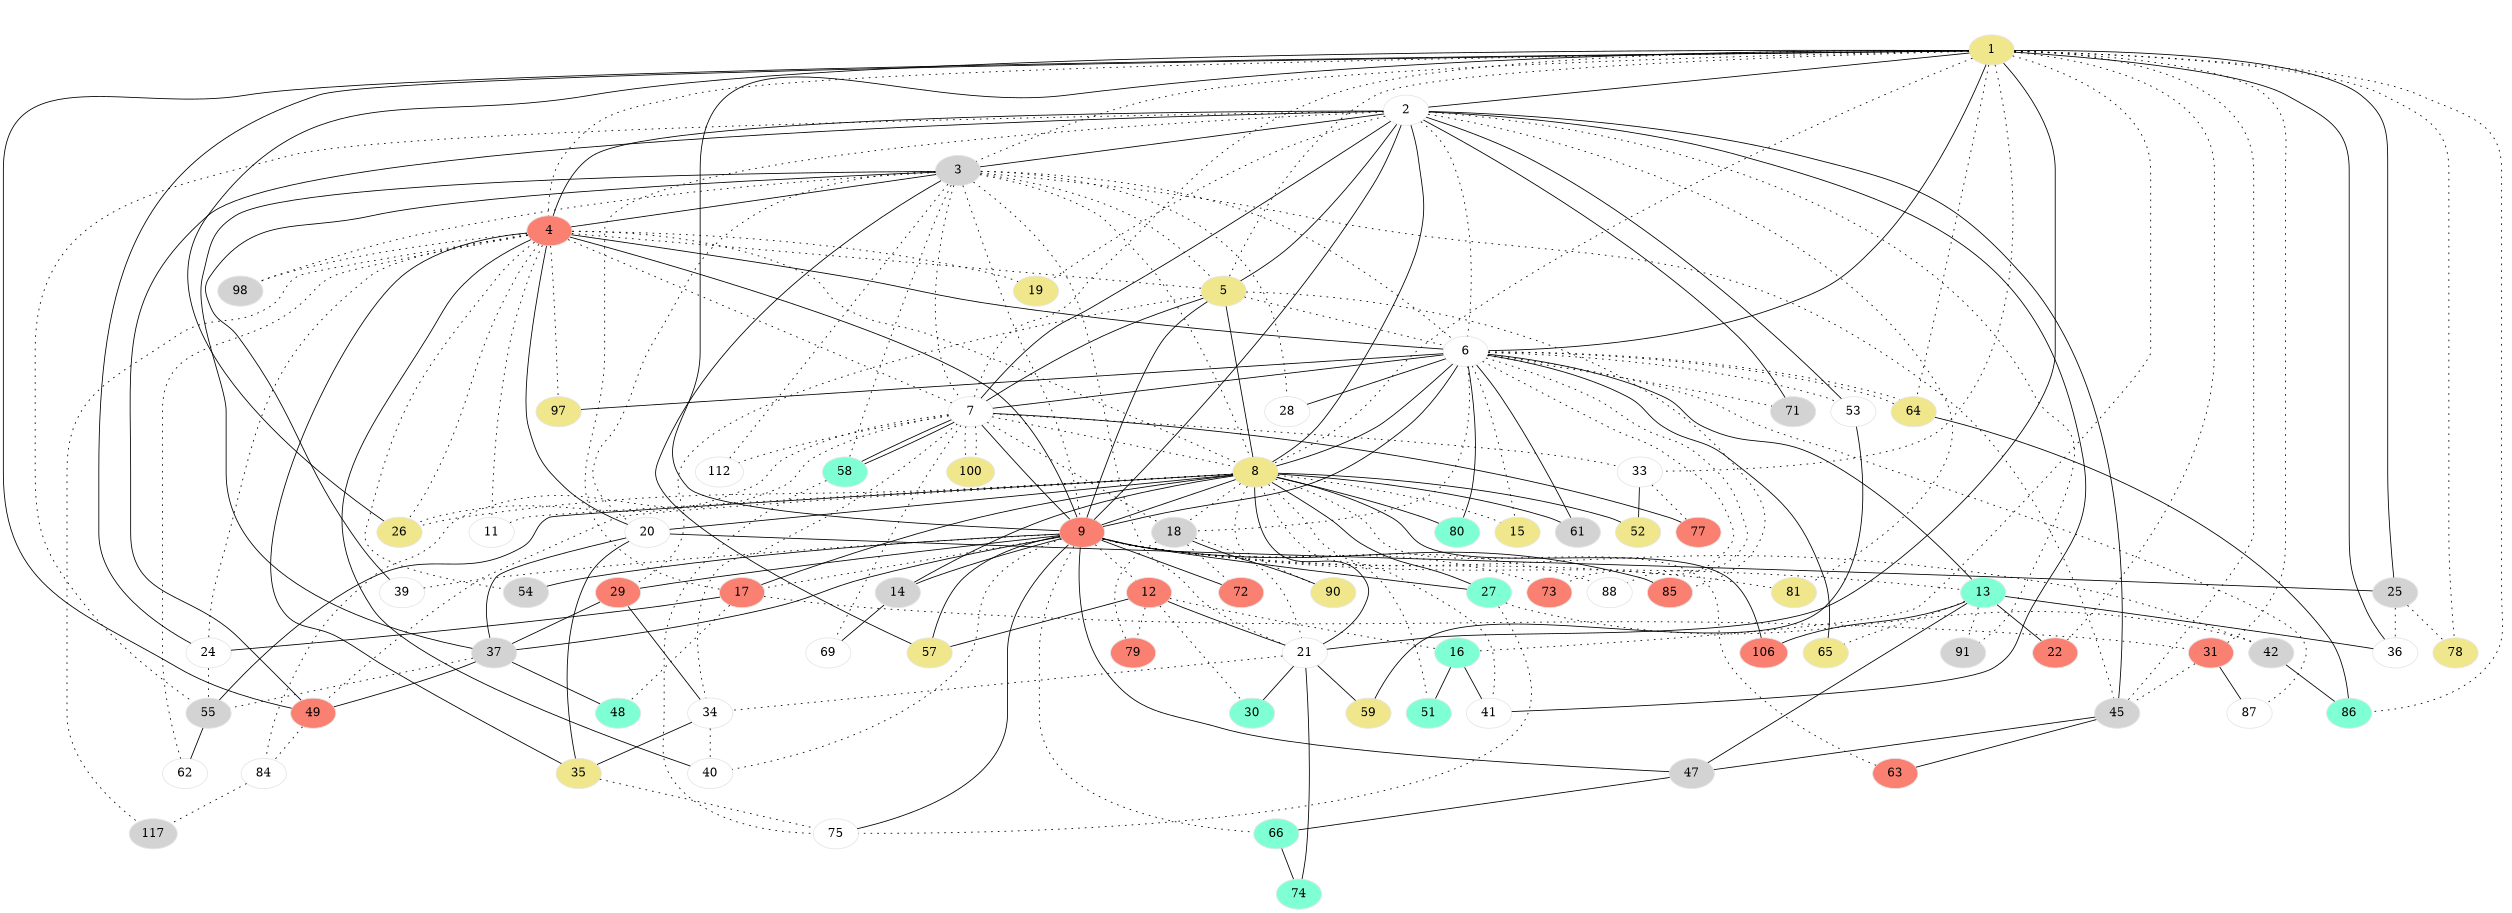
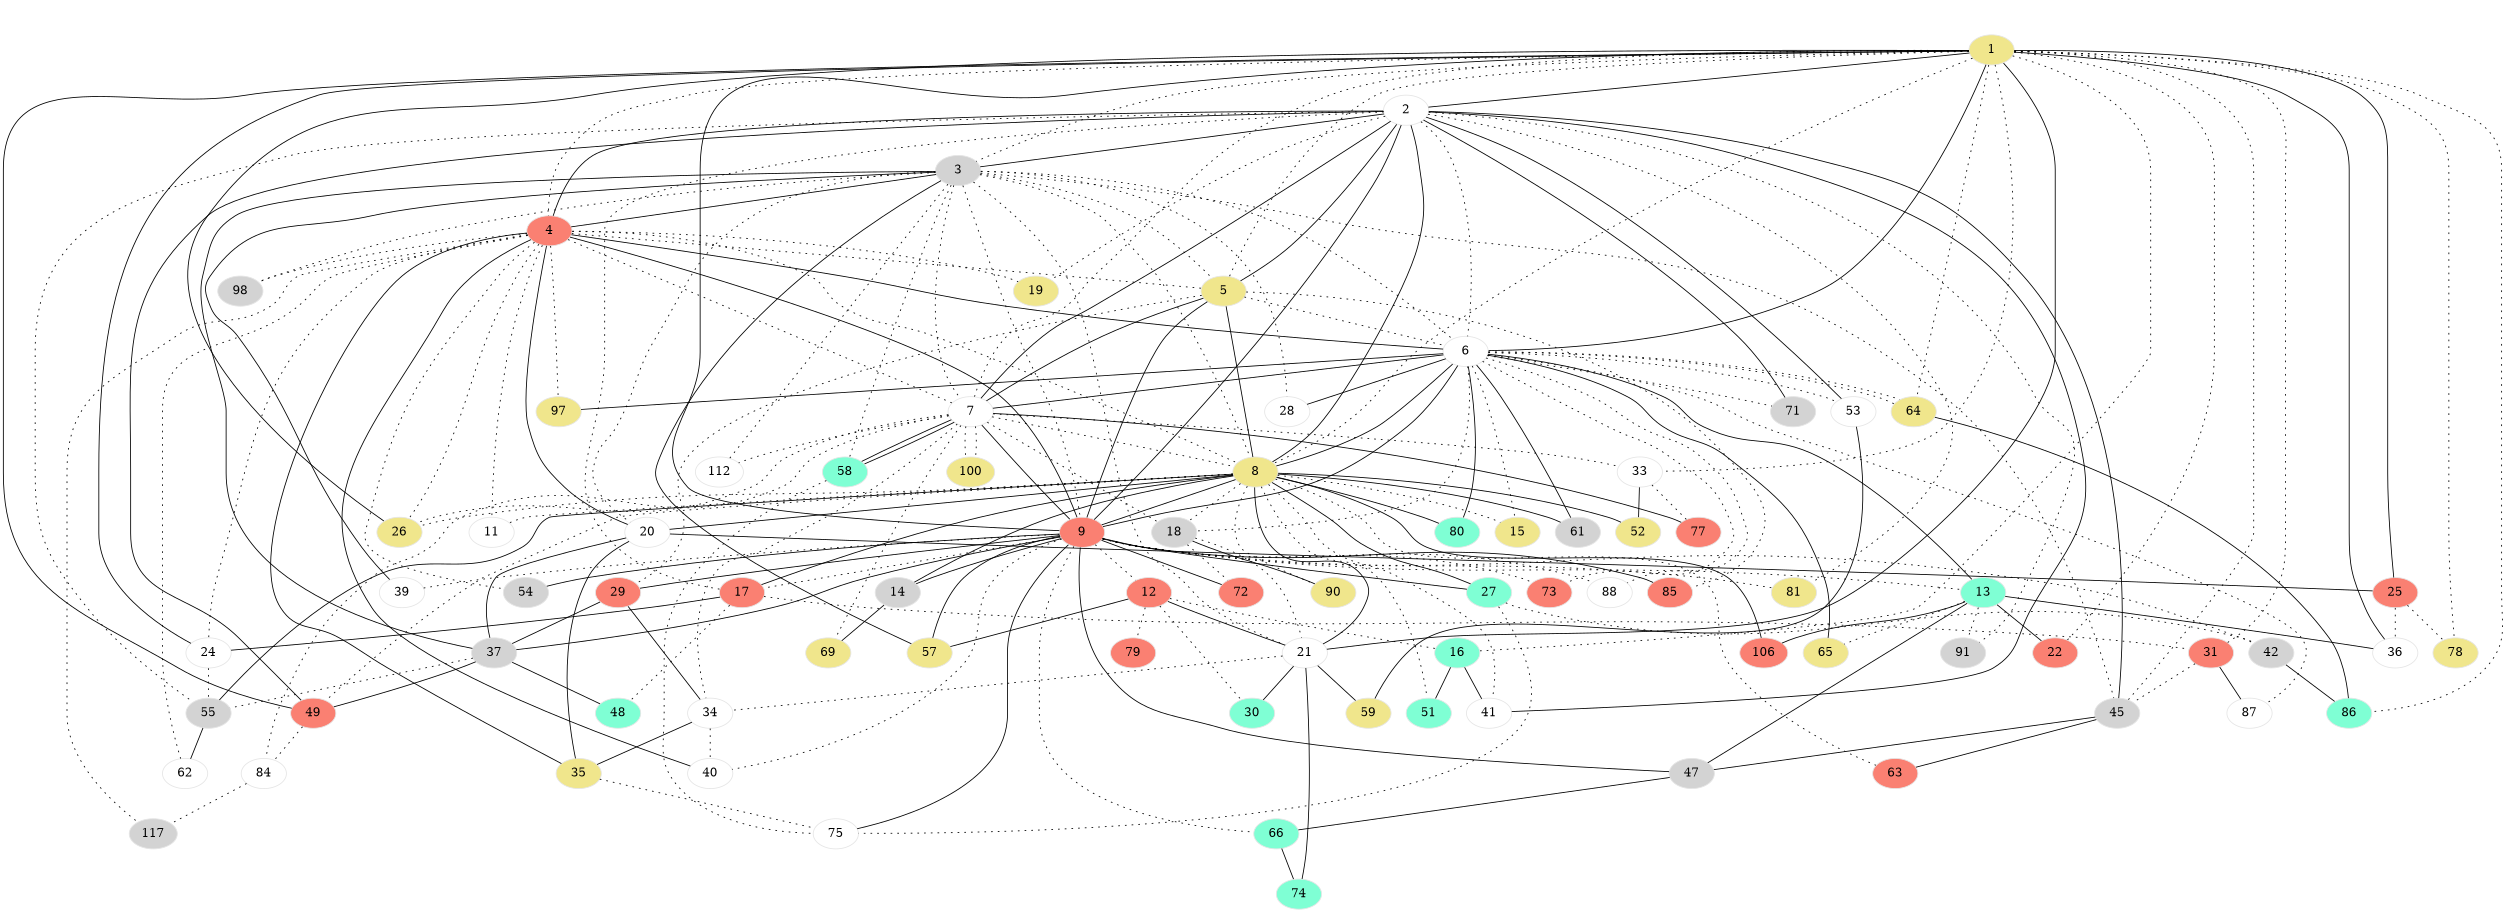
  graph {
    node [color=gray90 fillcolor=white style=filled]
    edge [style=dotted]
    1 [fillcolor=khaki]
    2
    3 [fillcolor=lightgrey]
    4 [fillcolor=salmon]
    5 [fillcolor=khaki]
    6 [super="+23"]
    7
    8 [fillcolor=khaki]
    9 [fillcolor=salmon super="+10+38+46"]
    16 [fillcolor=aquamarine]
    21 [super="+43+32"]
    22 [fillcolor=salmon]
    24 [super="+76"]
-   25 [fillcolor=lightgrey super="+110+70"]
+   25 [fillcolor=salmon super="+110+70"]
    26 [fillcolor=khaki super="+67+89"]
    31 [fillcolor=salmon super="+60"]
    33
    36
    45 [fillcolor=lightgrey super="+50"]
    49 [fillcolor=salmon super="+93"]
    64 [fillcolor=khaki super="+108"]
    78 [fillcolor=khaki]
    86 [fillcolor=aquamarine]
    17 [fillcolor=salmon]
    19 [fillcolor=khaki]
    41 [super="+102"]
    53
    55 [fillcolor=lightgrey super="+99+96"]
    71 [fillcolor=lightgrey]
    81 [fillcolor=khaki]
    91 [fillcolor=lightgrey]
    20 [super="+83"]
    28
    37 [fillcolor=lightgrey super="+104+94"]
    39
    57 [fillcolor=khaki]
    58 [fillcolor=aquamarine super="+107+92"]
    98 [fillcolor=lightgrey]
    112
    11
    35 [fillcolor=khaki super="+95"]
    40 [super="+114"]
    54 [fillcolor=lightgrey]
    62
    97 [fillcolor=khaki]
    117 [fillcolor=lightgrey]
    29 [fillcolor=salmon super="+56"]
    85 [fillcolor=salmon]
    13 [fillcolor=aquamarine]
    15 [fillcolor=khaki]
    18 [fillcolor=lightgrey super="+116"]
    61 [fillcolor=lightgrey]
    65 [fillcolor=khaki]
    73 [fillcolor=salmon]
    80 [fillcolor=aquamarine]
    87
    88
    34
-   69
+   69 [fillcolor=khaki]
    77 [fillcolor=salmon]
    84
    100 [fillcolor=khaki]
    14 [fillcolor=lightgrey]
    27 [fillcolor=aquamarine]
    51 [fillcolor=aquamarine]
    52 [fillcolor=khaki]
    63 [fillcolor=salmon]
    90 [fillcolor=khaki]
    106 [fillcolor=salmon]
    12 [fillcolor=salmon]
    42 [fillcolor=lightgrey]
    47 [fillcolor=lightgrey super="+111"]
    66 [fillcolor=aquamarine]
    72 [fillcolor=salmon]
    75 [super="+113"]
    30 [fillcolor=aquamarine]
    59 [fillcolor=khaki]
    74 [fillcolor=aquamarine]
    48 [fillcolor=aquamarine]
    79 [fillcolor=salmon]
    1 -- 2 [style=solid]
    1 -- 3
    1 -- 4
    1 -- 5
    1 -- 6 [style=solid]
    1 -- 7
    1 -- 8
    1 -- 9 [style=solid weight=2]
    1 -- 16
    1 -- 21 [style=solid weight=2]
    1 -- 22
    1 -- 24 [style=solid]
    1 -- 25 [style=solid weight=2]
    1 -- 26 [style=solid]
    1 -- 31
    1 -- 33
    1 -- 36 [style=solid]
    1 -- 45
    1 -- 49 [style=solid]
    1 -- 64
    1 -- 78
    1 -- 86
    2 -- 3 [style=solid]
    2 -- 4 [style=solid]
    2 -- 5 [style=solid]
    2 -- 6
    2 -- 7 [style=solid]
    2 -- 8 [style=solid]
    2 -- 9 [style=solid weight=2]
    2 -- 45 [style=solid]
    2 -- 49 [style=solid]
    2 -- 17
    2 -- 19
    2 -- 41 [style=solid]
    2 -- 53 [style=solid]
    2 -- 55
    2 -- 71 [style=solid]
    2 -- 81
    2 -- 91
    3 -- 4 [style=solid]
    3 -- 5
    3 -- 6 [weight=2]
    3 -- 7
    3 -- 8
    3 -- 9 [weight=2]
    3 -- 21
    3 -- 45
    3 -- 20
    3 -- 28
    3 -- 37 [style=solid]
    3 -- 39 [style=solid]
    3 -- 57 [style=solid]
    3 -- 58
    3 -- 98
    3 -- 112
    4 -- 5
    4 -- 6 [style=solid weight=2]
    4 -- 7
    4 -- 8
    4 -- 9 [style=solid weight=2]
    4 -- 24
    4 -- 26
    4 -- 19
    4 -- 20 [style=solid]
    4 -- 98
    4 -- 11
    4 -- 35 [style=solid]
    4 -- 40 [style=solid]
    4 -- 54
    4 -- 62
    4 -- 97
    4 -- 117
    5 -- 6
    5 -- 7 [style=solid]
    5 -- 8 [style=solid]
    5 -- 9 [style=solid weight=2]
    5 -- 29
    5 -- 85
    6 -- 7 [style=solid weight=2]
    6 -- 8 [style=solid]
    6 -- 9 [style=solid weight=3]
    6 -- 64
    6 -- 64
    6 -- 53
    6 -- 71
    6 -- 28 [style=solid]
    6 -- 97 [style=solid]
    6 -- 13 [style=solid]
    6 -- 15
    6 -- 18
    6 -- 61 [style=solid]
    6 -- 65 [style=solid]
    6 -- 73
    6 -- 80 [style=solid]
    6 -- 87
    6 -- 88
    7 -- 8
    7 -- 9 [style=solid weight=2]
    7 -- 26
    7 -- 33
    7 -- 58 [style=solid]
    7 -- 58 [style=solid]
    7 -- 112
    7 -- 18
    7 -- 34
    7 -- 69
    7 -- 77 [style=solid]
    7 -- 84
    7 -- 100
    7 -- 100
    8 -- 9 [style=solid weight=2]
    8 -- 21 [style=solid]
    8 -- 26
    8 -- 49
    8 -- 17 [style=solid]
    8 -- 41
    8 -- 55 [style=solid]
    8 -- 20 [style=solid]
    8 -- 11
    8 -- 15
    8 -- 18
    8 -- 61 [style=solid]
    8 -- 80 [style=solid]
    8 -- 14 [style=solid]
    8 -- 27 [style=solid]
    8 -- 51
    8 -- 52 [style=solid]
    8 -- 63
    8 -- 90
    8 -- 106 [style=solid]
    9 -- 17
    9 -- 81
    9 -- 37 [style=solid]
    9 -- 39
    9 -- 57 [style=solid]
    9 -- 40
    9 -- 54 [style=solid]
    9 -- 29 [style=solid]
    9 -- 85 [style=solid]
    9 -- 13
    9 -- 73
    9 -- 88
    9 -- 14 [style=solid]
    9 -- 27 [style=solid]
    9 -- 12 [weight=2]
    9 -- 42
    9 -- 47 [style=solid]
    9 -- 66
    9 -- 72 [style=solid]
    9 -- 75 [style=solid]
    16 -- 41 [style=solid]
    16 -- 51 [style=solid]
    21 -- 34
    21 -- 30 [style=solid]
    21 -- 59 [style=solid]
    21 -- 74 [style=solid]
    24 -- 55
    25 -- 36
    25 -- 78
    31 -- 45
    31 -- 87 [style=solid]
    33 -- 77
    33 -- 52 [style=solid]
    45 -- 63 [style=solid]
    45 -- 47 [style=solid]
    49 -- 84
    64 -- 86 [style=solid]
    17 -- 24 [style=solid]
    17 -- 31
    17 -- 48
    53 -- 59 [style=solid]
    55 -- 62 [style=solid]
    20 -- 25 [style=solid]
    20 -- 37 [style=solid]
    20 -- 35 [style=solid]
    37 -- 49 [style=solid]
    37 -- 55
    37 -- 48 [style=solid]
    58 -- 75
    35 -- 75
    29 -- 37 [style=solid]
    29 -- 34 [style=solid]
    13 -- 22 [style=solid]
    13 -- 36 [style=solid]
    13 -- 91
    13 -- 65
    13 -- 106 [style=solid]
    13 -- 47 [style=solid]
    18 -- 21
    18 -- 90 [style=solid]
    18 -- 72
-   18 -- 79
    34 -- 35 [style=solid]
    34 -- 40
    84 -- 117
    14 -- 69 [style=solid]
    27 -- 42
    27 -- 75
    12 -- 16
    12 -- 21 [style=solid]
    12 -- 57 [style=solid]
    12 -- 30
    12 -- 79
    42 -- 86 [style=solid]
    47 -- 66 [style=solid]
    66 -- 74 [style=solid]
  }
